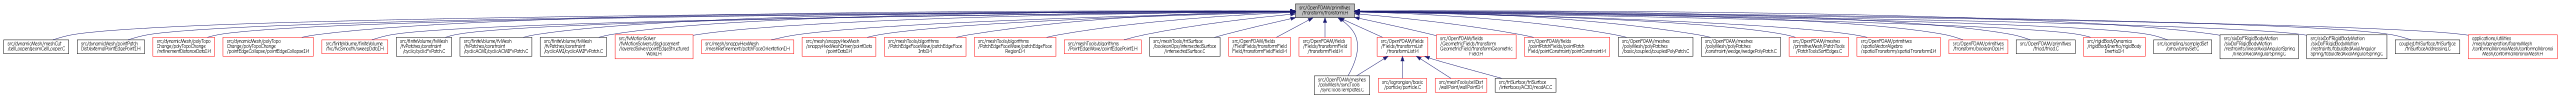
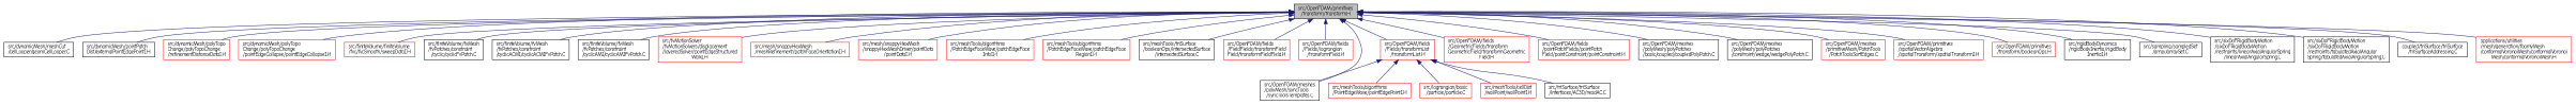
  digraph {
    fontname="Comic Neue"
    node [color=red fontname="Comic Neue" fontsize=10 shape=record]
    edge [color=midnightblue dir=back fontname="Comic Neue" fontsize=10 labelfontname=Helvetica labelfontsize=10 style=solid]
    n1 [color=black fillcolor=grey75 fontcolor=black height=0.2 label="src/OpenFOAM/primitives\l/transform/transform.H" style=filled width=0.4]
    n2 [color=black height=0.2 label="src/dynamicMesh/meshCut\l/cellLooper/geomCellLooper.C" width=0.4]
    n3 [color=black height=0.2 label="src/dynamicMesh/pointPatch\lDist/externalPointEdgePointI.H" width=0.4]
    n4 [height=0.2 label="src/dynamicMesh/polyTopo\lChange/polyTopoChange\l/refinementDistanceDataI.H" width=0.4]
    n5 [height=0.2 label="src/dynamicMesh/polyTopo\lChange/polyTopoChange\l/pointEdgeCollapse/pointEdgeCollapseI.H" width=0.4]
    n6 [height=0.2 label="src/finiteVolume/finiteVolume\l/fvc/fvcSmooth/sweepDataI.H" width=0.4]
    n7 [color=black height=0.2 label="src/finiteVolume/fvMesh\l/fvPatches/constraint\l/cyclic/cyclicFvPatch.C" width=0.4]
    n8 [color=black height=0.2 label="src/finiteVolume/fvMesh\l/fvPatches/constraint\l/cyclicACMI/cyclicACMIFvPatch.C" width=0.4]
    n9 [color=black height=0.2 label="src/finiteVolume/fvMesh\l/fvPatches/constraint\l/cyclicAMI/cyclicAMIFvPatch.C" width=0.4]
    n10 [height=0.2 label="src/fvMotionSolver\l/fvMotionSolvers/displacement\l/layeredSolver/pointEdgeStructured\lWalkI.H" width=0.4]
    n11 [height=0.2 label="src/mesh/snappyHexMesh\l/meshRefinement/patchFaceOrientationI.H" width=0.4]
    n12 [height=0.2 label="src/mesh/snappyHexMesh\l/snappyHexMeshDriver/pointData\l/pointDataI.H" width=0.4]
    n13 [height=0.2 label="src/meshTools/algorithms\l/PatchEdgeFaceWave/patchEdgeFace\lInfoI.H" width=0.4]
    n14 [height=0.2 label="src/meshTools/algorithms\l/PatchEdgeFaceWave/patchEdgeFace\lRegionI.H" width=0.4]
    n15 [height=0.2 label="src/meshTools/algorithms\l/PointEdgeWave/pointEdgePointI.H" width=0.4]
    n16 [color=black height=0.2 label="src/meshTools/triSurface\l/booleanOps/intersectedSurface\l/intersectedSurface.C" width=0.4]
    n17 [height=0.2 label="src/OpenFOAM/fields\l/FieldFields/transformField\lField/transformFieldField.H" width=0.4]
-   n18 [height=0.2 label="src/OpenFOAM/fields\l/Fields/transformField\l/transformField.H" width=0.4]
+   n18 [height=0.2 label="src/OpenFOAM/fields\l/Fields/lagrangian\l/transformField.H" width=0.4]
    n19 [height=0.2 label="src/OpenFOAM/fields\l/Fields/transformList\l/transformList.H" width=0.4]
    n20 [color=black height=0.2 label="src/OpenFOAM/meshes\l/polyMesh/syncTools\l/syncToolsTemplates.C" width=0.4]
    n21 [height=0.2 label="src/OpenFOAM/fields\l/GeometricFields/transform\lGeometricField/transformGeometric\lField.H" width=0.4]
    n22 [height=0.2 label="src/OpenFOAM/fields\l/pointPatchFields/pointPatch\lField/pointConstraint/pointConstraint.H" width=0.4]
    n23 [color=black height=0.2 label="src/OpenFOAM/meshes\l/polyMesh/polyPatches\l/basic/coupled/coupledPolyPatch.C" width=0.4]
    n24 [color=black height=0.2 label="src/OpenFOAM/meshes\l/polyMesh/polyPatches\l/constraint/wedge/wedgePolyPatch.C" width=0.4]
    n25 [height=0.2 label="src/OpenFOAM/meshes\l/primitiveMesh/PatchTools\l/PatchToolsSortEdges.C" width=0.4]
    n26 [height=0.2 label="src/OpenFOAM/primitives\l/spatialVectorAlgebra\l/spatialTransform/spatialTransformI.H" width=0.4]
    n27 [height=0.2 label="src/OpenFOAM/primitives\l/transform/booleanOps.H" width=0.4]
-   n28 [color=black height=0.2 label="src/OpenFOAM/primitives\l/triad/triad.C" width=0.4]
-   n29 [height=0.2 label="src/rigidBodyDynamics\l/rigidBodyInertia/rigidBody\lInertiaI.H" width=0.4]
+   n29 [color=black height=0.2 label="src/rigidBodyDynamics\l/rigidBodyInertia/rigidBody\lInertiaI.H" width=0.4]
    n30 [color=black height=0.2 label="src/sampling/sampledSet\l/array/arraySet.C" width=0.4]
    n31 [color=black height=0.2 label="src/sixDoFRigidBodyMotion\l/sixDoFRigidBodyMotion\l/restraints/linearAxialAngularSpring\l/linearAxialAngularSpring.C" width=0.4]
    n32 [color=black height=0.2 label="src/sixDoFRigidBodyMotion\l/sixDoFRigidBodyMotion\l/restraints/tabulatedAxialAngular\lSpring/tabulatedAxialAngularSpring.C" width=0.4]
    n33 [color=black height=0.2 label="coupled/triSurface/triSurface\l/triSurfaceAddressing.C" width=0.4]
    n34 [height=0.2 label="applications/utilities\l/mesh/generation/foamyMesh\l/conformalVoronoiMesh/conformalVoronoi\lMesh/conformalVoronoiMesh.H" width=0.4]
    n35 [height=0.2 label="src/lagrangian/basic\l/particle/particle.C" width=0.4]
    n36 [height=0.2 label="src/meshTools/cellDist\l/wallPoint/wallPointI.H" width=0.4]
    n37 [color=black height=0.2 label="src/triSurface/triSurface\l/interfaces/AC3D/readAC.C" width=0.4]
    n1 -> n2
    n1 -> n3
    n1 -> n4
    n1 -> n5
    n1 -> n6
    n1 -> n7
    n1 -> n8
    n1 -> n9
    n1 -> n10
    n1 -> n11
    n1 -> n12
    n1 -> n13
    n1 -> n14
-   n1 -> n15
+   n19 -> n15
    n1 -> n16
    n1 -> n17
    n1 -> n18
    n1 -> n19
    n1 -> n20
    n1 -> n21
    n1 -> n22
    n1 -> n23
    n1 -> n24
    n1 -> n25
    n1 -> n26
    n1 -> n27
-   n1 -> n28
    n1 -> n29
    n1 -> n30
    n1 -> n31
    n1 -> n32
    n1 -> n33
    n1 -> n34
    n19 -> n20
    n19 -> n35
    n19 -> n36
    n19 -> n37
  }
